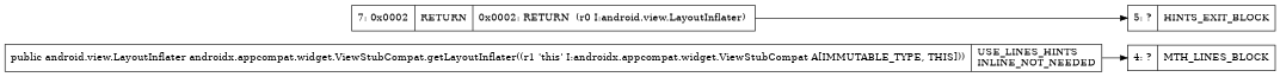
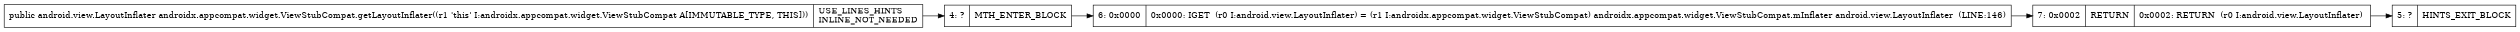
  digraph {
    rankdir=LR
    node [shape=record]
-   n1 [label="{4\:\ ?|MTH_LINES_BLOCK\l}"]
+   n1 [label="{4\:\ ?|MTH_ENTER_BLOCK\l}"]
+   n2 [label="{6\:\ 0x0000|0x0000: IGET  (r0 I:android.view.LayoutInflater) = (r1 I:androidx.appcompat.widget.ViewStubCompat) androidx.appcompat.widget.ViewStubCompat.mInflater android.view.LayoutInflater  (LINE:146)\l}"]
    n3 [label="{7\:\ 0x0002|RETURN\l|0x0002: RETURN  (r0 I:android.view.LayoutInflater) \l}"]
    n4 [label="{5\:\ ?|HINTS_EXIT_BLOCK\l}"]
    n5 [label="{public android.view.LayoutInflater androidx.appcompat.widget.ViewStubCompat.getLayoutInflater((r1 'this' I:androidx.appcompat.widget.ViewStubCompat A[IMMUTABLE_TYPE, THIS]))  | USE_LINES_HINTS\lINLINE_NOT_NEEDED\l}"]
+   n1 -> n2
+   n2 -> n3
    n3 -> n4
    n5 -> n1
  }
